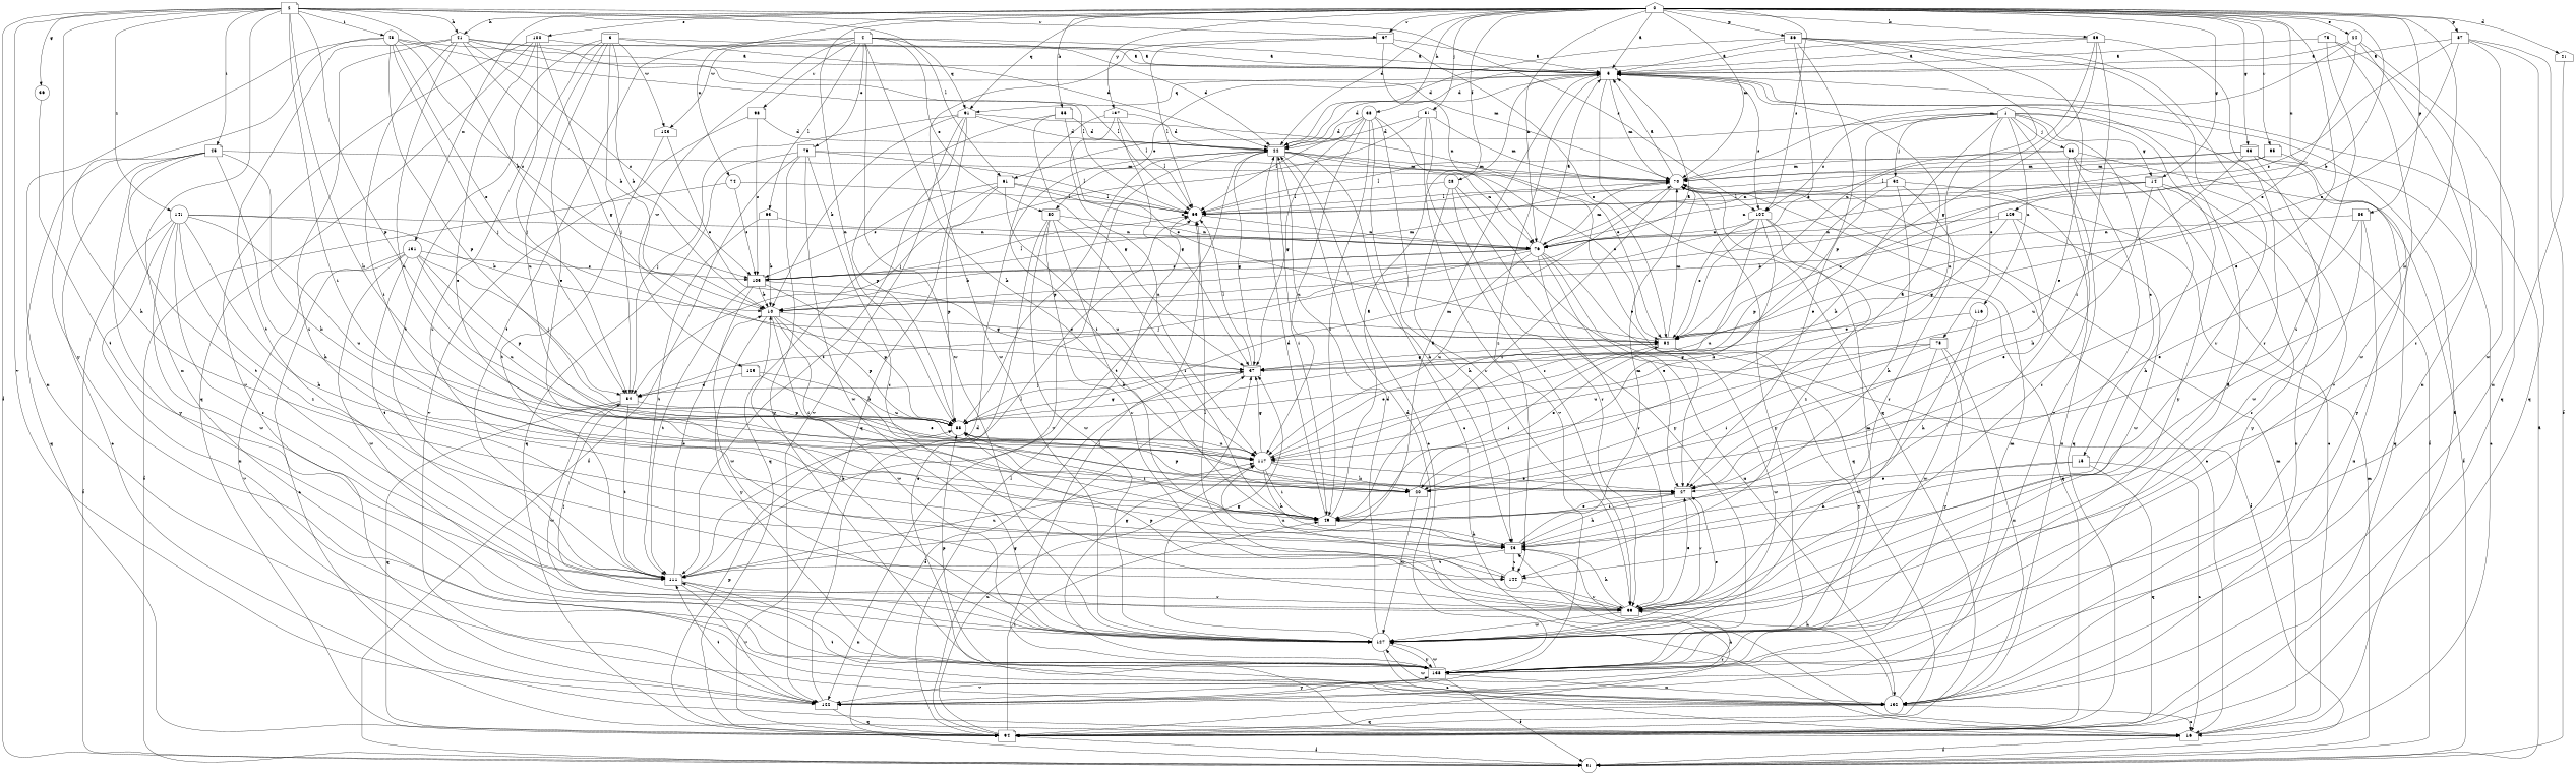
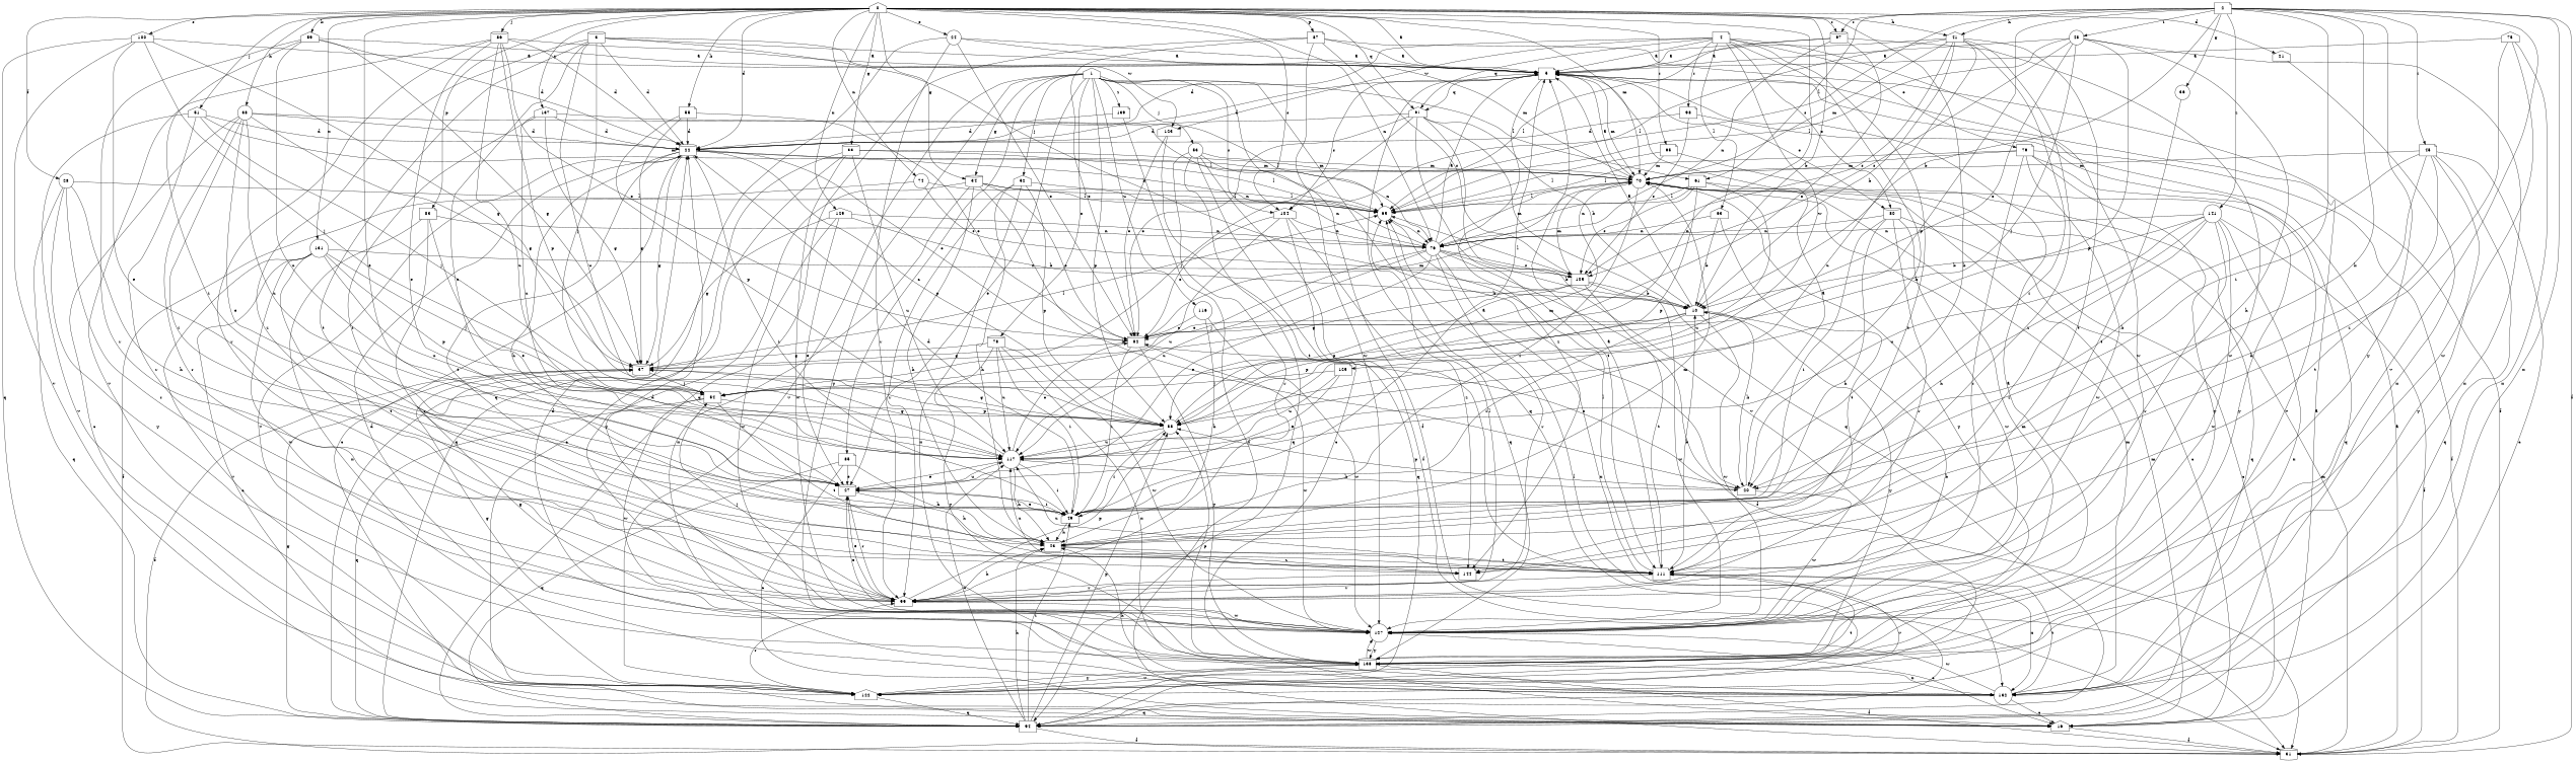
  strict digraph {
    node [shape=house]
    5 [shape=note]
    0
    10
    21
    22 [shape=cylinder]
    24 [shape=circle]
    27 [shape=cylinder]
    28 [shape=circle]
    33 [shape=cylinder]
-   34 [shape=cylinder label=14]
+   34 [shape=cylinder]
    38 [shape=circle]
    41
    51
    55 [shape=note]
    59
    n16 [label=20]
    70 [shape=circle]
    74 [shape=circle]
    76 [shape=circle]
    83 [shape=note]
    86 [shape=cylinder]
    87 [shape=note]
    88 [shape=circle]
    91
    95 [shape=note]
    97 [shape=cylinder]
    100
    104
    129
    131 [shape=circle]
    137
-   144 [shape=circle]
+   144 [shape=note]
    80 [shape=cylinder]
    94 [shape=note]
    138 [shape=cylinder]
    49
    127 [shape=circle]
    82 [shape=cylinder]
    132 [shape=circle]
    122
    111 [shape=note]
    16
    43 [shape=cylinder]
    37 [shape=cylinder]
    99
    117 [shape=circle]
    65 [shape=circle]
    105 [shape=note]
    54 [shape=note]
-   31 [shape=circle]
+   31 [shape=cylinder]
    1
-   15 [shape=note]
+   15 [shape=note label=85]
    52
    53 [shape=circle]
    61 [shape=note]
    78 [shape=cylinder]
    116 [shape=circle]
+   139 [shape=note]
    2 [shape=note]
    36 [shape=circle]
    45 [shape=note]
    48 [shape=circle]
    141 [shape=circle]
    3 [shape=cylinder]
    123
    4 [shape=note]
    63
    79 [shape=note]
    98 [shape=note]
    125 [shape=note]
    75
    5 -> 22 [label=d]
    5 -> 70 [label=m]
    5 -> 91 [label=q]
    5 -> 104 [label=s]
    5 -> 144 [label=z]
    5 -> 80 [label=o]
    5 -> 94 [label=q]
    0 -> 5 [label=a]
    0 -> 10 [label=b]
    0 -> 21 [label=d]
    0 -> 22 [label=d]
    0 -> 24 [label=e]
    0 -> 27 [label=e]
    0 -> 28 [label=f]
    0 -> 33 [label=g]
    0 -> 34 [label=g]
    0 -> 38 [label=h]
    0 -> 41 [label=h]
    0 -> 51 [label=j]
    0 -> 55 [label=k]
    0 -> 59 [label=k]
    0 -> n16 [label=k]
    0 -> 70 [label=m]
    0 -> 74 [label=n]
    0 -> 76 [label=n]
    0 -> 83 [label=p]
-   0 -> 86 [label=p]
+   0 -> 86 [label=j]
    0 -> 87 [label=p]
    0 -> 88 [label=n]
    0 -> 91 [label=q]
    0 -> 95 [label=r]
    0 -> 97 [label=r]
    0 -> 100 [label=s]
    0 -> 104 [label=s]
    0 -> 129 [label=x]
    0 -> 131 [label=x]
    0 -> 137 [label=y]
    10 -> 5 [label=a]
    10 -> n16 [label=k]
    10 -> 88 [label=p]
    10 -> 138 [label=y]
    10 -> 49 [label=i]
    10 -> 127 [label=w]
    10 -> 82 [label=o]
    21 -> 132 [label=x]
    22 -> 70 [label=m]
    22 -> 76 [label=n]
    22 -> 88 [label=p]
    22 -> 49 [label=i]
    22 -> 82 [label=o]
    22 -> 122 [label=v]
    22 -> 111 [label=t]
    22 -> 16 [label=c]
    22 -> 43 [label=h]
    22 -> 37 [label=g]
    24 -> 5 [label=a]
    24 -> 70 [label=m]
    24 -> 94 [label=q]
    24 -> 82 [label=o]
    24 -> 99 [label=r]
    27 -> 49 [label=i]
    27 -> 43 [label=h]
    27 -> 99 [label=r]
+   27 -> 117 [label=u]
    28 -> 94 [label=q]
    28 -> 138 [label=y]
    28 -> 43 [label=h]
    28 -> 99 [label=r]
    28 -> 65 [label=l]
    33 -> 70 [label=m]
    33 -> 94 [label=q]
    33 -> 127 [label=w]
    33 -> 16 [label=c]
    33 -> 117 [label=u]
    33 -> 65 [label=l]
    34 -> n16 [label=k]
    34 -> 76 [label=n]
    34 -> 138 [label=y]
    34 -> 82 [label=o]
    34 -> 132 [label=x]
    34 -> 43 [label=h]
    34 -> 65 [label=l]
    38 -> 22 [label=d]
    38 -> 27 [label=e]
    38 -> 49 [label=i]
    38 -> 16 [label=c]
    38 -> 37 [label=g]
    38 -> 99 [label=r]
    38 -> 117 [label=u]
    38 -> 65 [label=l]
    41 -> 5 [label=a]
    41 -> 10 [label=b]
    41 -> 70 [label=m]
    41 -> 144 [label=z]
    41 -> 49 [label=i]
    41 -> 111 [label=t]
    41 -> 117 [label=u]
    41 -> 65 [label=l]
    41 -> 105 [label=s]
    51 -> 22 [label=d]
    51 -> 70 [label=m]
    51 -> 122 [label=v]
    51 -> 99 [label=r]
    51 -> 54 [label=j]
    55 -> 22 [label=d]
    55 -> 88 [label=p]
    55 -> 82 [label=o]
    55 -> 37 [label=g]
    59 -> 5 [label=a]
    59 -> 22 [label=d]
    59 -> 49 [label=i]
    59 -> 37 [label=g]
    59 -> 99 [label=r]
-   59 -> 82 [label=u]
+   59 -> 117 [label=u]
    n16 -> 5 [label=a]
    n16 -> 88 [label=p]
    n16 -> 127 [label=w]
    n16 -> 82 [label=o]
    70 -> 5 [label=a]
    70 -> 138 [label=y]
    70 -> 49 [label=i]
    70 -> 16 [label=c]
    70 -> 65 [label=l]
    74 -> 65 [label=l]
    74 -> 105 [label=s]
    74 -> 31 [label=f]
    76 -> 5 [label=a]
    76 -> 10 [label=b]
    76 -> 27 [label=e]
    76 -> 70 [label=m]
    76 -> 132 [label=x]
    76 -> 99 [label=r]
    76 -> 117 [label=u]
    76 -> 105 [label=s]
    76 -> 54 [label=j]
    76 -> 31 [label=f]
    83 -> 27 [label=e]
    83 -> 76 [label=n]
    83 -> 132 [label=x]
    83 -> 99 [label=r]
    86 -> 5 [label=a]
    86 -> 22 [label=d]
    86 -> 27 [label=e]
    86 -> 88 [label=p]
    86 -> 82 [label=o]
    86 -> 122 [label=v]
    86 -> 99 [label=r]
    86 -> 117 [label=u]
    87 -> 5 [label=a]
    87 -> 94 [label=q]
    87 -> 127 [label=w]
    87 -> 82 [label=o]
    87 -> 105 [label=s]
    87 -> 31 [label=f]
    88 -> 70 [label=m]
    88 -> 49 [label=i]
    88 -> 37 [label=g]
    88 -> 117 [label=u]
    91 -> 10 [label=b]
    91 -> 22 [label=d]
    91 -> 94 [label=q]
    91 -> 82 [label=o]
    91 -> 122 [label=v]
    91 -> 111 [label=t]
    91 -> 54 [label=j]
    95 -> 70 [label=m]
    95 -> 138 [label=y]
    95 -> 65 [label=l]
    97 -> 5 [label=a]
    97 -> 76 [label=n]
    97 -> 127 [label=w]
    97 -> 82 [label=o]
    97 -> 65 [label=l]
    100 -> 5 [label=a]
    100 -> 27 [label=e]
    100 -> 94 [label=q]
    100 -> 122 [label=v]
    100 -> 37 [label=g]
    100 -> 54 [label=j]
-   104 -> n16 [label=k]
    104 -> 76 [label=n]
    104 -> 144 [label=z]
    104 -> 94 [label=q]
    104 -> 82 [label=o]
    104 -> 117 [label=u]
    129 -> 10 [label=b]
    129 -> 27 [label=e]
    129 -> 76 [label=n]
    129 -> 127 [label=w]
    129 -> 37 [label=g]
    131 -> 88 [label=p]
    131 -> 127 [label=w]
    131 -> 122 [label=v]
    131 -> 111 [label=t]
    131 -> 16 [label=c]
    131 -> 117 [label=u]
    131 -> 105 [label=s]
    131 -> 54 [label=j]
    137 -> 22 [label=d]
    137 -> 49 [label=i]
    137 -> 37 [label=g]
    137 -> 117 [label=u]
    137 -> 65 [label=l]
    144 -> 99 [label=r]
    144 -> 117 [label=u]
    80 -> 76 [label=n]
    80 -> 49 [label=i]
    80 -> 127 [label=w]
    80 -> 16 [label=c]
    80 -> 43 [label=h]
    80 -> 99 [label=r]
    94 -> 88 [label=p]
    94 -> 49 [label=i]
    94 -> 43 [label=h]
    94 -> 37 [label=g]
    94 -> 117 [label=u]
    94 -> 65 [label=l]
    94 -> 31 [label=f]
    138 -> 5 [label=a]
    138 -> 22 [label=d]
    138 -> 70 [label=m]
    138 -> 88 [label=p]
    138 -> 127 [label=w]
    138 -> 132 [label=x]
    138 -> 122 [label=v]
    138 -> 37 [label=g]
-   138 -> 65 [label=l]
+   138 -> 65 [label=q]
    138 -> 31 [label=f]
    49 -> 5 [label=a]
    49 -> 22 [label=d]
    49 -> 27 [label=e]
    49 -> 43 [label=h]
    127 -> 10 [label=b]
    127 -> 22 [label=d]
    127 -> 27 [label=e]
    127 -> 138 [label=y]
    127 -> 16 [label=c]
    127 -> 37 [label=g]
    82 -> 70 [label=m]
    82 -> 138 [label=y]
    82 -> 49 [label=i]
    82 -> 127 [label=w]
    82 -> 37 [label=g]
    132 -> 70 [label=m]
    132 -> 94 [label=q]
    132 -> 127 [label=w]
    132 -> 111 [label=t]
    132 -> 16 [label=c]
    132 -> 43 [label=h]
    122 -> 22 [label=d]
    122 -> 94 [label=q]
    122 -> 138 [label=y]
    122 -> 111 [label=t]
    122 -> 99 [label=r]
    111 -> 5 [label=a]
    111 -> 10 [label=b]
    111 -> 132 [label=x]
    111 -> 122 [label=v]
    111 -> 99 [label=r]
    111 -> 117 [label=u]
    111 -> 65 [label=l]
    16 -> 5 [label=a]
    16 -> 70 [label=m]
    16 -> 31 [label=f]
    43 -> 70 [label=m]
    43 -> 144 [label=z]
    43 -> 111 [label=t]
    37 -> 65 [label=l]
    37 -> 54 [label=j]
    37 -> 31 [label=f]
    99 -> 27 [label=e]
    99 -> 88 [label=p]
    99 -> 127 [label=w]
    99 -> 43 [label=h]
    99 -> 65 [label=l]
    99 -> 54 [label=j]
    117 -> 27 [label=e]
    117 -> n16 [label=k]
    117 -> 49 [label=i]
    117 -> 82 [label=o]
    117 -> 43 [label=h]
    117 -> 37 [label=g]
    65 -> 76 [label=n]
    105 -> 10 [label=b]
    105 -> 70 [label=m]
    105 -> 88 [label=p]
    105 -> 127 [label=w]
    105 -> 111 [label=t]
    105 -> 37 [label=g]
    105 -> 65 [label=l]
    54 -> 88 [label=p]
    54 -> 94 [label=q]
    54 -> 127 [label=w]
    54 -> 111 [label=t]
    31 -> 5 [label=a]
    31 -> 70 [label=m]
    1 -> 27 [label=e]
    1 -> 34 [label=g]
    1 -> n16 [label=k]
+   1 -> 88 [label=p]
    1 -> 104 [label=s]
    1 -> 138 [label=y]
    1 -> 122 [label=v]
    1 -> 31 [label=f]
    1 -> 15 [label=c]
    1 -> 52 [label=j]
    1 -> 53 [label=j]
    1 -> 61 [label=l]
    1 -> 78 [label=o]
    1 -> 116 [label=u]
+   1 -> 139 [label=z]
    15 -> 27 [label=e]
    15 -> 94 [label=q]
    15 -> 16 [label=c]
    15 -> 43 [label=h]
    52 -> 88 [label=p]
    52 -> 132 [label=x]
    52 -> 43 [label=h]
    52 -> 99 [label=r]
    52 -> 65 [label=l]
    53 -> 70 [label=m]
    53 -> 76 [label=n]
    53 -> 94 [label=q]
    53 -> 16 [label=c]
    53 -> 99 [label=r]
    53 -> 31 [label=f]
    61 -> 76 [label=n]
    61 -> 88 [label=p]
    61 -> 94 [label=q]
    61 -> 117 [label=u]
    61 -> 65 [label=l]
    61 -> 105 [label=s]
    78 -> 138 [label=y]
    78 -> 49 [label=i]
    78 -> 127 [label=w]
    78 -> 132 [label=x]
    78 -> 37 [label=g]
    78 -> 117 [label=u]
    116 -> 127 [label=w]
    116 -> 82 [label=o]
    116 -> 43 [label=h]
+   139 -> 22 [label=d]
+   139 -> 31 [label=f]
    2 -> 10 [label=b]
    2 -> 41 [label=h]
    2 -> n16 [label=k]
    2 -> 88 [label=p]
    2 -> 97 [label=r]
    2 -> 104 [label=s]
    2 -> 138 [label=y]
    2 -> 49 [label=i]
    2 -> 132 [label=x]
    2 -> 122 [label=v]
    2 -> 31 [label=f]
    2 -> 61 [label=l]
    2 -> 36 [label=g]
    2 -> 45 [label=i]
    2 -> 48 [label=i]
    2 -> 141 [label=z]
    36 -> 111 [label=t]
    45 -> n16 [label=k]
    45 -> 70 [label=m]
    45 -> 94 [label=q]
    45 -> 138 [label=y]
    45 -> 111 [label=t]
    45 -> 16 [label=c]
    45 -> 43 [label=h]
    48 -> 5 [label=a]
    48 -> 88 [label=p]
    48 -> 82 [label=o]
    48 -> 132 [label=x]
    48 -> 43 [label=h]
    48 -> 65 [label=l]
    48 -> 105 [label=s]
    48 -> 54 [label=j]
    141 -> 10 [label=b]
    141 -> 76 [label=n]
    141 -> 144 [label=z]
    141 -> 127 [label=w]
    141 -> 132 [label=x]
    141 -> 43 [label=h]
    141 -> 99 [label=r]
    141 -> 117 [label=u]
    141 -> 31 [label=f]
    3 -> 5 [label=a]
    3 -> 10 [label=b]
    3 -> 22 [label=d]
    3 -> 27 [label=e]
    3 -> 144 [label=z]
    3 -> 111 [label=t]
    3 -> 117 [label=u]
    3 -> 54 [label=j]
    3 -> 123 [label=w]
    123 -> 82 [label=o]
    123 -> 111 [label=t]
    4 -> 5 [label=a]
    4 -> 22 [label=d]
    4 -> n16 [label=k]
    4 -> 91 [label=q]
    4 -> 80 [label=o]
    4 -> 127 [label=w]
    4 -> 111 [label=t]
    4 -> 123 [label=w]
    4 -> 63 [label=l]
    4 -> 79 [label=o]
    4 -> 98 [label=r]
    4 -> 125 [label=w]
    63 -> 10 [label=b]
    63 -> 76 [label=n]
    63 -> 111 [label=t]
    79 -> 70 [label=m]
    79 -> 94 [label=q]
    79 -> 138 [label=y]
    79 -> 127 [label=w]
    79 -> 99 [label=r]
    79 -> 65 [label=l]
    79 -> 31 [label=f]
    98 -> 22 [label=d]
    98 -> 122 [label=v]
    98 -> 105 [label=s]
    125 -> 27 [label=e]
    125 -> 117 [label=u]
-   125 -> 54 [label=d]
+   125 -> 54 [label=j]
    75 -> 5 [label=a]
    75 -> 144 [label=z]
    75 -> 127 [label=w]
    75 -> 132 [label=x]
  }
